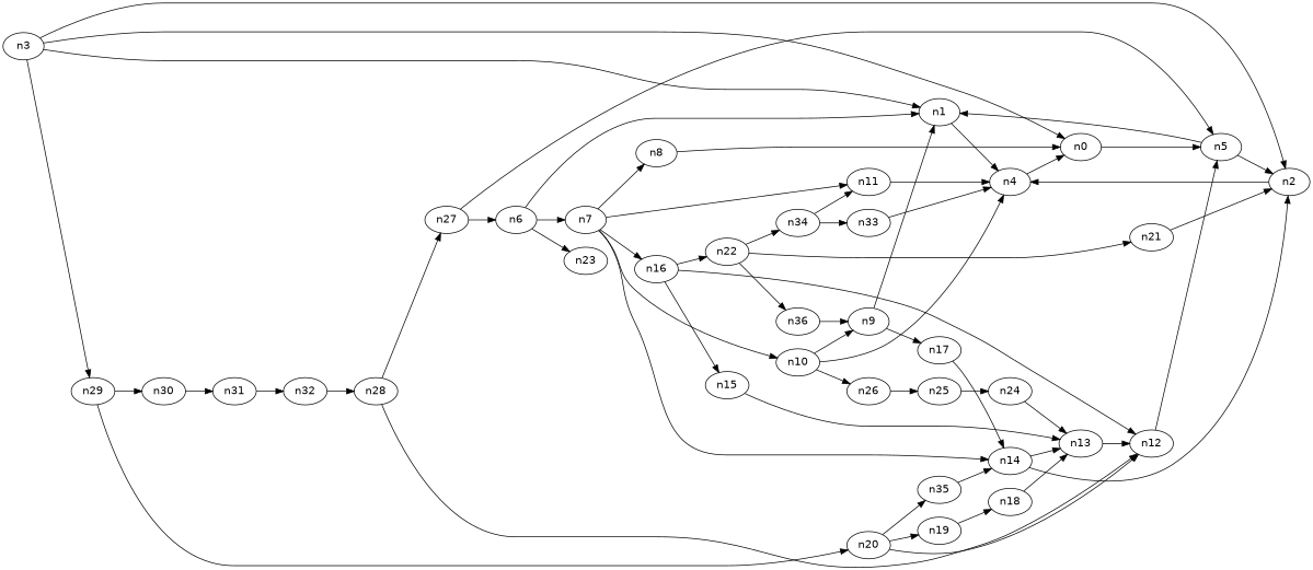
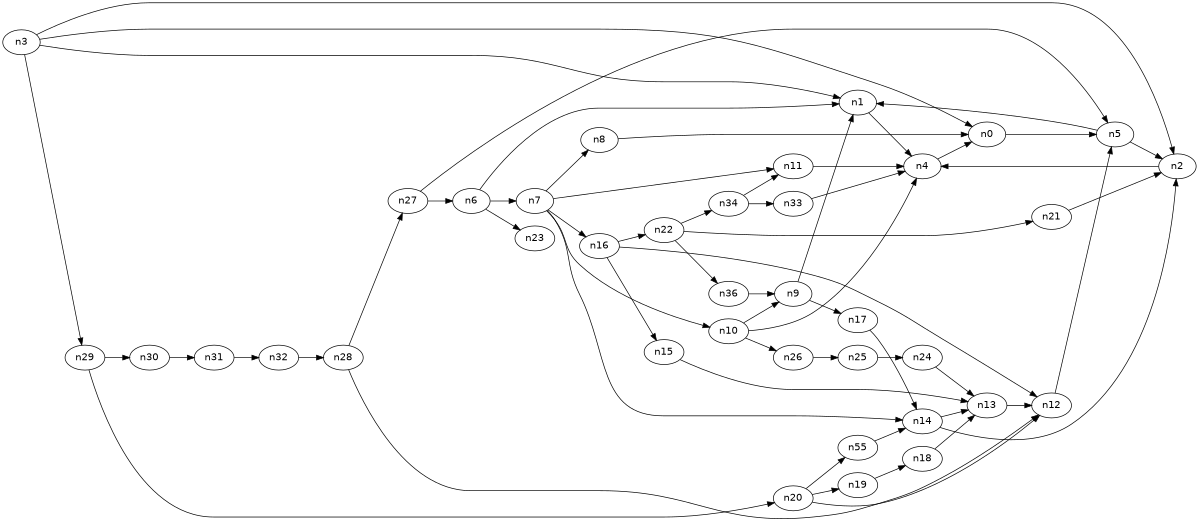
  digraph {
    fontname="DejaVu Sans"
    rankdir=LR
    node [fontname="DejaVu Sans"]
    edge [fontname="DejaVu Sans"]
    n1
    n4
    n0
    n5
    n2
    n3
    n29
    n20
    n30
    n12
    n19
-   n35
+   n35 [label=n55]
    n31
    n6
    n7
    n23
    n8
    n10
    n11
    n14
    n16
    n9
    n26
    n13
    n15
    n22
    n17
    n25
    n21
    n34
    n36
    n24
    n33
    n18
    n27
    n28
    n32
    n1 -> n4
    n4 -> n0
    n0 -> n5
    n5 -> n1
    n5 -> n2
    n2 -> n4
    n3 -> n1
    n3 -> n0
    n3 -> n2
    n3 -> n29
    n29 -> n20
    n29 -> n30
    n20 -> n12
    n20 -> n19
    n20 -> n35
    n30 -> n31
    n12 -> n5
    n19 -> n18
    n35 -> n14
    n31 -> n32
    n6 -> n1
    n6 -> n7
    n6 -> n23
    n7 -> n8
    n7 -> n10
    n7 -> n11
    n7 -> n14
    n7 -> n16
    n8 -> n0
    n10 -> n4
    n10 -> n9
    n10 -> n26
    n11 -> n4
    n14 -> n2
    n14 -> n13
    n16 -> n12
    n16 -> n15
    n16 -> n22
    n9 -> n1
    n9 -> n17
    n26 -> n25
    n13 -> n12
    n15 -> n13
    n22 -> n21
    n22 -> n34
    n22 -> n36
    n17 -> n14
    n25 -> n24
    n21 -> n2
    n34 -> n11
    n34 -> n33
    n36 -> n9
    n24 -> n13
    n33 -> n4
    n18 -> n13
    n27 -> n5
    n27 -> n6
    n28 -> n12
    n28 -> n27
    n32 -> n28
  }
